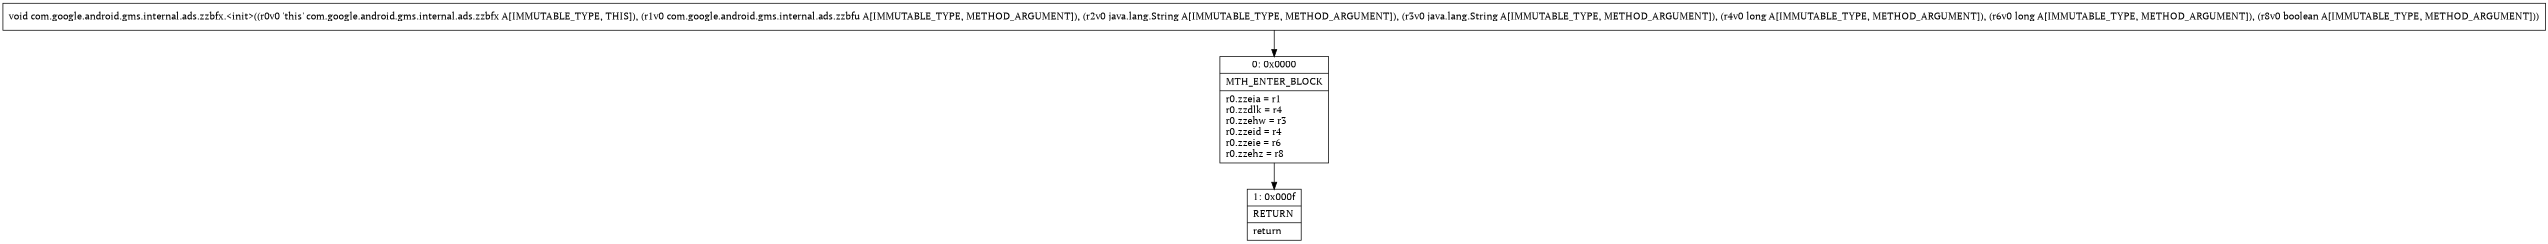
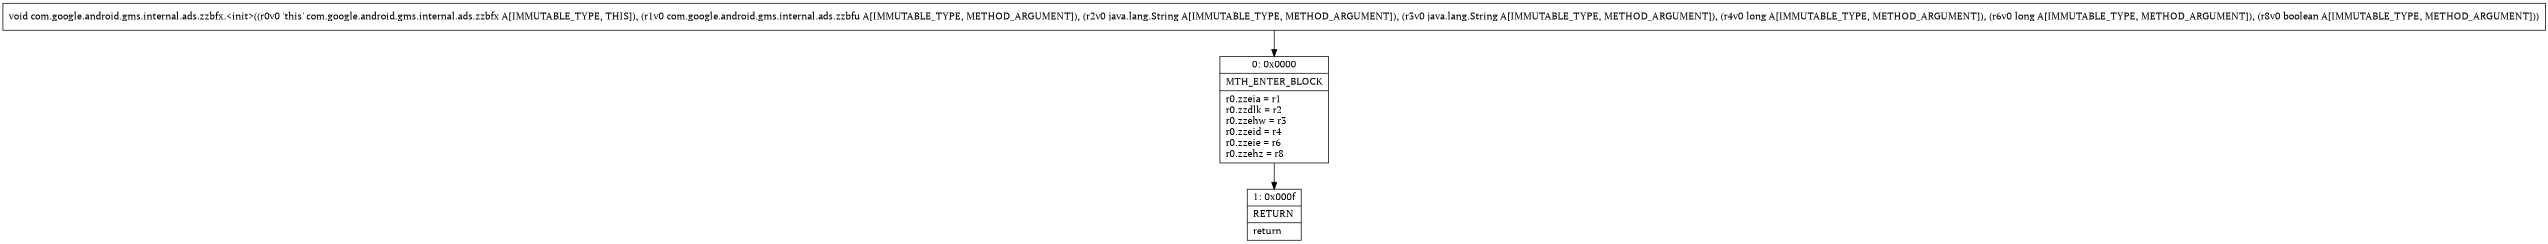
  digraph {
    fontname="PT Serif"
    node [shape=record fontname="PT Serif"]
    edge [fontname="PT Serif"]
-   n1 [label="{0\:\ 0x0000|MTH_ENTER_BLOCK\l|r0.zzeia = r1\lr0.zzdlk = r4\lr0.zzehw = r3\lr0.zzeid = r4\lr0.zzeie = r6\lr0.zzehz = r8\l}"]
+   n1 [label="{0\:\ 0x0000|MTH_ENTER_BLOCK\l|r0.zzeia = r1\lr0.zzdlk = r2\lr0.zzehw = r3\lr0.zzeid = r4\lr0.zzeie = r6\lr0.zzehz = r8\l}"]
    n2 [label="{1\:\ 0x000f|RETURN\l|return\l}"]
    n3 [label="{void com.google.android.gms.internal.ads.zzbfx.\<init\>((r0v0 'this' com.google.android.gms.internal.ads.zzbfx A[IMMUTABLE_TYPE, THIS]), (r1v0 com.google.android.gms.internal.ads.zzbfu A[IMMUTABLE_TYPE, METHOD_ARGUMENT]), (r2v0 java.lang.String A[IMMUTABLE_TYPE, METHOD_ARGUMENT]), (r3v0 java.lang.String A[IMMUTABLE_TYPE, METHOD_ARGUMENT]), (r4v0 long A[IMMUTABLE_TYPE, METHOD_ARGUMENT]), (r6v0 long A[IMMUTABLE_TYPE, METHOD_ARGUMENT]), (r8v0 boolean A[IMMUTABLE_TYPE, METHOD_ARGUMENT])) }"]
    n1 -> n2
    n3 -> n1
  }
